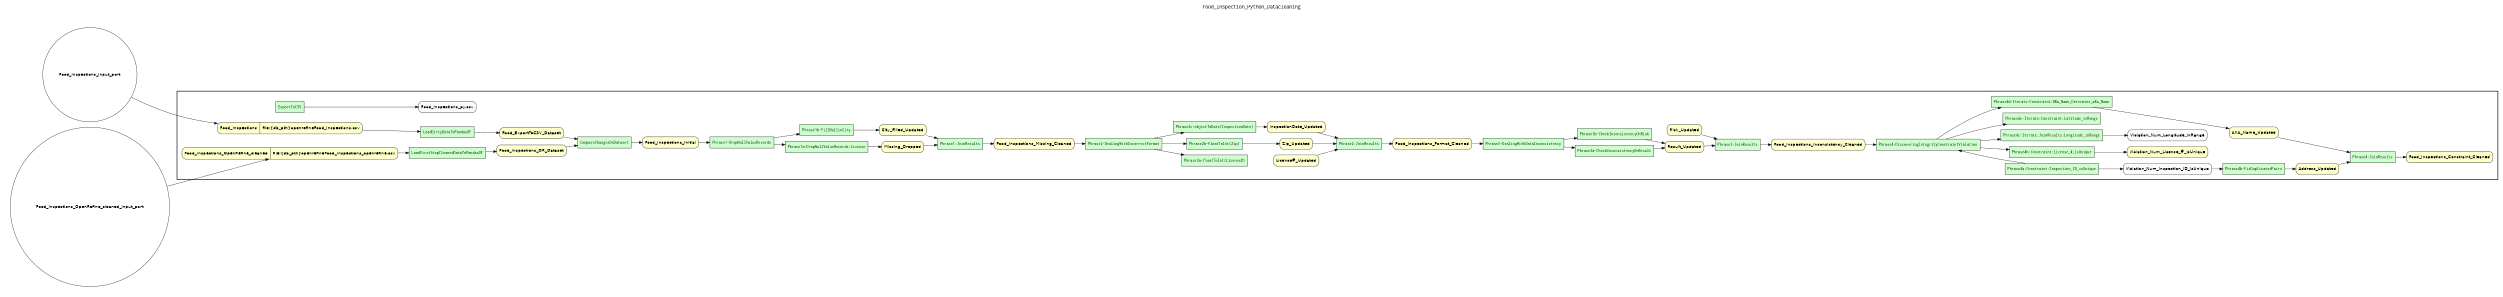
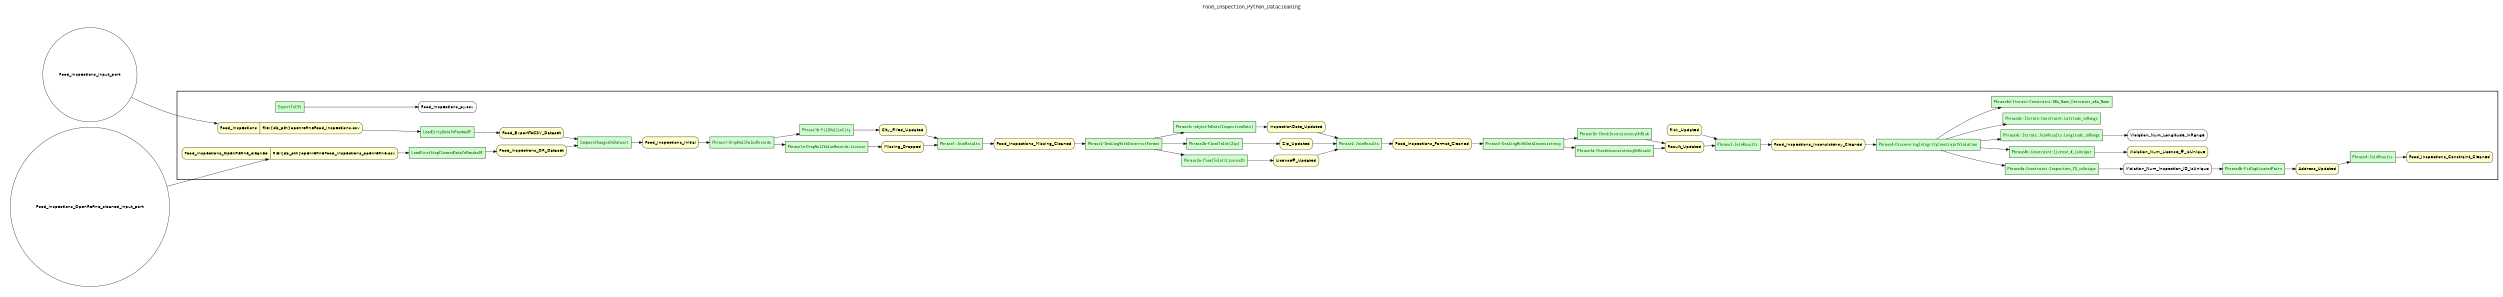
  digraph {
    fontname=Courier
    fontsize=18
    label=Food_Inspection_Python_Datacleaning
    labelloc=t
    rankdir=LR
    node [fillcolor="#CCFFCC" fontname=Courier peripheries=1 shape=box style=filled]
    LoadDirtyDataToPandasDF
    n2 [fillcolor="#FFFFCC" fontname=Helvetica label=Food_ExportToCSV_Dataset style="rounded,filled"]
    LoadFirstStepCleanedDataToPandasDF
    Food_Inspections_OR_Dataset [fillcolor="#FFFFCC" fontname=Helvetica style="rounded,filled"]
    CompareChangesOnDataset
    Food_Inspections_Initial [fillcolor="#FFFFCC" fontname=Helvetica style="rounded,filled"]
    n7 [label="Phrase1-DropNullValueRecords"]
    "Phrase1a-DropNullValueRecords:License"
    "Phrase1b-FillNullinCity"
    Missing_Dropped [fillcolor="#FFFFCC" fontname=Helvetica style="rounded,filled"]
    City_Filled_Updated [fillcolor="#FFFFCC" fontname=Helvetica style="rounded,filled"]
    "Phrase1:JoinResults"
    Food_Inspections_Missing_Cleaned [fillcolor="#FFFFCC" fontname=Helvetica style="rounded,filled"]
    "Phrase2-DealingWithIncorrectFormat"
    "Phrase2a-floatToInt(License#)"
    "Phrase2b-floatToInt(Zip)"
    n17 [label="Phrase3c-objectToDate(InspectionDate)"]
    "License#_Updated" [fillcolor="#FFFFCC" fontname=Helvetica style="rounded,filled"]
    Zip_Updated [fillcolor="#FFFFCC" fontname=Helvetica style="rounded,filled"]
    InspectionDate_Updated [fillcolor="#FFFFCC" fontname=Helvetica style="rounded,filled"]
    "Phrase2:JoinResults"
    Food_Inspections_Format_Cleaned [fillcolor="#FFFFCC" fontname=Helvetica style="rounded,filled"]
    "Phrase3-DealingWithDataInconsistency"
    "Phrase3a-CheckInconsistencyOnResult"
    "Phrase3b-CheckInconsistencyOnRisk"
    Result_Updated [fillcolor="#FFFFCC" fontname=Helvetica style="rounded,filled"]
    Risk_Updated [fillcolor="#FFFFCC" fontname=Helvetica style="rounded,filled"]
    "Phrase3:JoinResults"
    Food_Inspections_Inconsistency_Cleaned [fillcolor="#FFFFCC" fontname=Helvetica style="rounded,filled"]
    "Phrase4-DiscoveringIntegrityConstraintViolation"
    "Phrase4a:Constraint:Inspection_ID_isUnique"
    "Phrase4b:Constraint:License_#_isUnique"
    n33 [label="Phrase4c-Iterate:JoinResults:Longitude_inRange"]
    "Phrase4c-Iterate:Constraint:Latitude_inRange"
    "Phrase4d-Iterate:Constraint:DBA_Name_Determine_AKA_Name"
    Violation_Num_Inspection_ID_isUnique [fillcolor="#FCFCFC" fontname=Helvetica style="rounded,filled"]
    "Violation_Num_License_#_isUnique" [fillcolor="#FFFFCC" fontname=Helvetica style="rounded,filled"]
    "Phrase4b-FixDuplicatedPairs"
    Address_Updated [fillcolor="#FFFFCC" fontname=Helvetica style="rounded,filled"]
    Violation_Num_Longitude_inRange [fillcolor="#FCFCFC" fontname=Helvetica style="rounded,filled"]
-   AKA_Name_Updated [fillcolor="#FFFFCC" fontname=Helvetica style="rounded,filled"]
    "Phrase4:JoinResults"
    Food_Inspections_Constraint_Cleaned [fillcolor="#FFFFCC" fontname=Helvetica style="rounded,filled"]
    ExportToCSV
    "Food_Inspections_py.csv" [fillcolor="#FCFCFC" fontname=Helvetica style="rounded,filled"]
    n46 [fillcolor="#FFFFCC" fontname=Helvetica label="{<f0> Food_Inspections |<f1> file\:\{db_pth\}\openrefine\Food_Inspections.csv}" rankdir=LR shape=record style="rounded,filled"]
    n47 [fillcolor="#FFFFCC" fontname=Helvetica label="{<f0> Food_Inspections_OpenRefine_cleaned |<f1> file\:\{db_pth\}\openrefine\Food_Inspections_openrefine.csv}" rankdir=LR shape=record style="rounded,filled"]
    Food_Inspections_input_port [fillcolor="#FFFFFF" fontname=Helvetica shape=circle style="rounded,filled" width=0.2]
    Food_Inspections_OpenRefine_cleaned_input_port [fillcolor="#FFFFFF" fontname=Helvetica shape=circle style="rounded,filled" width=0.2]
    subgraph cluster_1 {
      color=black
      label=""
      penwidth=2
      subgraph cluster_2 {
        color=white
        label=""
        penwidth=2
        LoadDirtyDataToPandasDF
        n2
        LoadFirstStepCleanedDataToPandasDF
        Food_Inspections_OR_Dataset
        CompareChangesOnDataset
        Food_Inspections_Initial
        n7
        "Phrase1a-DropNullValueRecords:License"
        "Phrase1b-FillNullinCity"
        Missing_Dropped
        City_Filled_Updated
        "Phrase1:JoinResults"
        Food_Inspections_Missing_Cleaned
        "Phrase2-DealingWithIncorrectFormat"
        "Phrase2a-floatToInt(License#)"
        "Phrase2b-floatToInt(Zip)"
        n17
        "License#_Updated"
        Zip_Updated
        InspectionDate_Updated
        "Phrase2:JoinResults"
        Food_Inspections_Format_Cleaned
        "Phrase3-DealingWithDataInconsistency"
        "Phrase3a-CheckInconsistencyOnResult"
        "Phrase3b-CheckInconsistencyOnRisk"
        Result_Updated
        Risk_Updated
        "Phrase3:JoinResults"
        Food_Inspections_Inconsistency_Cleaned
        "Phrase4-DiscoveringIntegrityConstraintViolation"
        "Phrase4a:Constraint:Inspection_ID_isUnique"
        "Phrase4b:Constraint:License_#_isUnique"
        n33
        "Phrase4c-Iterate:Constraint:Latitude_inRange"
        "Phrase4d-Iterate:Constraint:DBA_Name_Determine_AKA_Name"
        Violation_Num_Inspection_ID_isUnique
        "Violation_Num_License_#_isUnique"
        "Phrase4b-FixDuplicatedPairs"
        Address_Updated
        Violation_Num_Longitude_inRange
-       AKA_Name_Updated
        "Phrase4:JoinResults"
        Food_Inspections_Constraint_Cleaned
        ExportToCSV
        "Food_Inspections_py.csv"
        n46
        n47
      }
    }
    subgraph cluster_3 {
      color=white
      label=""
      subgraph cluster_4 {
        color=white
        label=""
      }
    }
    subgraph cluster_5 {
      color=white
      label=""
      subgraph cluster_6 {
        color=white
        label=""
        Food_Inspections_input_port
        Food_Inspections_OpenRefine_cleaned_input_port
      }
    }
    LoadDirtyDataToPandasDF -> n2
    n2 -> CompareChangesOnDataset
    LoadFirstStepCleanedDataToPandasDF -> Food_Inspections_OR_Dataset
    Food_Inspections_OR_Dataset -> CompareChangesOnDataset
    CompareChangesOnDataset -> Food_Inspections_Initial
    Food_Inspections_Initial -> n7
    n7 -> "Phrase1a-DropNullValueRecords:License"
    n7 -> "Phrase1b-FillNullinCity"
    "Phrase1a-DropNullValueRecords:License" -> Missing_Dropped
    "Phrase1b-FillNullinCity" -> City_Filled_Updated
    Missing_Dropped -> "Phrase1:JoinResults"
    City_Filled_Updated -> "Phrase1:JoinResults"
    "Phrase1:JoinResults" -> Food_Inspections_Missing_Cleaned
    Food_Inspections_Missing_Cleaned -> "Phrase2-DealingWithIncorrectFormat"
    "Phrase2-DealingWithIncorrectFormat" -> "Phrase2a-floatToInt(License#)"
    "Phrase2-DealingWithIncorrectFormat" -> "Phrase2b-floatToInt(Zip)"
    "Phrase2-DealingWithIncorrectFormat" -> n17
+   "Phrase2a-floatToInt(License#)" -> "License#_Updated"
    "Phrase2b-floatToInt(Zip)" -> Zip_Updated
    n17 -> InspectionDate_Updated
    "License#_Updated" -> "Phrase2:JoinResults"
    Zip_Updated -> "Phrase2:JoinResults"
    InspectionDate_Updated -> "Phrase2:JoinResults"
    "Phrase2:JoinResults" -> Food_Inspections_Format_Cleaned
    Food_Inspections_Format_Cleaned -> "Phrase3-DealingWithDataInconsistency"
    "Phrase3-DealingWithDataInconsistency" -> "Phrase3a-CheckInconsistencyOnResult"
    "Phrase3-DealingWithDataInconsistency" -> "Phrase3b-CheckInconsistencyOnRisk"
    "Phrase3a-CheckInconsistencyOnResult" -> Result_Updated
    "Phrase3b-CheckInconsistencyOnRisk" -> Result_Updated
    Result_Updated -> "Phrase3:JoinResults"
    Risk_Updated -> "Phrase3:JoinResults"
    "Phrase3:JoinResults" -> Food_Inspections_Inconsistency_Cleaned
    Food_Inspections_Inconsistency_Cleaned -> "Phrase4-DiscoveringIntegrityConstraintViolation"
-   "Phrase4a:Constraint:Inspection_ID_isUnique" -> "Phrase4-DiscoveringIntegrityConstraintViolation"
+   "Phrase4-DiscoveringIntegrityConstraintViolation" -> "Phrase4a:Constraint:Inspection_ID_isUnique"
    "Phrase4-DiscoveringIntegrityConstraintViolation" -> "Phrase4b:Constraint:License_#_isUnique"
    "Phrase4-DiscoveringIntegrityConstraintViolation" -> n33
    "Phrase4-DiscoveringIntegrityConstraintViolation" -> "Phrase4c-Iterate:Constraint:Latitude_inRange"
    "Phrase4-DiscoveringIntegrityConstraintViolation" -> "Phrase4d-Iterate:Constraint:DBA_Name_Determine_AKA_Name"
    "Phrase4a:Constraint:Inspection_ID_isUnique" -> Violation_Num_Inspection_ID_isUnique
    "Phrase4b:Constraint:License_#_isUnique" -> "Violation_Num_License_#_isUnique"
    n33 -> Violation_Num_Longitude_inRange
-   "Phrase4d-Iterate:Constraint:DBA_Name_Determine_AKA_Name" -> AKA_Name_Updated
    Violation_Num_Inspection_ID_isUnique -> "Phrase4b-FixDuplicatedPairs"
    "Phrase4b-FixDuplicatedPairs" -> Address_Updated
    Address_Updated -> "Phrase4:JoinResults"
-   AKA_Name_Updated -> "Phrase4:JoinResults"
    "Phrase4:JoinResults" -> Food_Inspections_Constraint_Cleaned
    ExportToCSV -> "Food_Inspections_py.csv"
    n46 -> LoadDirtyDataToPandasDF
    n47 -> LoadFirstStepCleanedDataToPandasDF
    Food_Inspections_input_port -> n46
    Food_Inspections_OpenRefine_cleaned_input_port -> n47
  }
